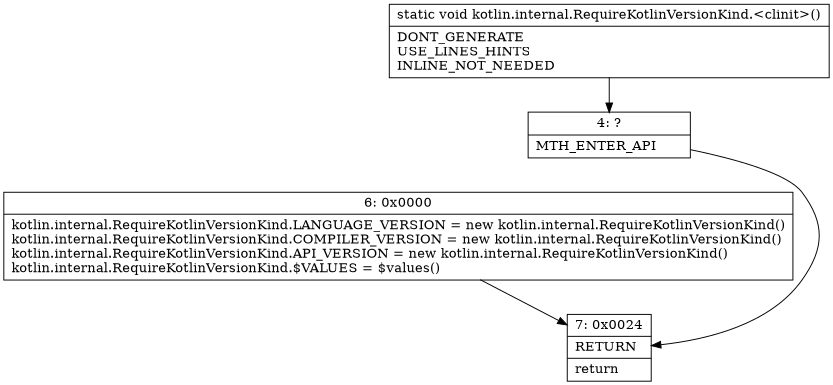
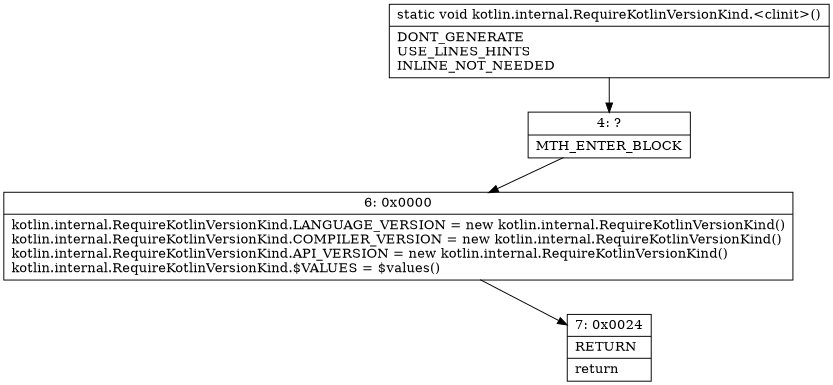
  digraph {
    node [shape=record]
-   n1 [label="{4\:\ ?|MTH_ENTER_API\l}"]
+   n1 [label="{4\:\ ?|MTH_ENTER_BLOCK\l}"]
    n2 [label="{6\:\ 0x0000|kotlin.internal.RequireKotlinVersionKind.LANGUAGE_VERSION = new kotlin.internal.RequireKotlinVersionKind()\lkotlin.internal.RequireKotlinVersionKind.COMPILER_VERSION = new kotlin.internal.RequireKotlinVersionKind()\lkotlin.internal.RequireKotlinVersionKind.API_VERSION = new kotlin.internal.RequireKotlinVersionKind()\lkotlin.internal.RequireKotlinVersionKind.$VALUES = $values()\l}"]
    n3 [label="{7\:\ 0x0024|RETURN\l|return\l}"]
    n4 [label="{static void kotlin.internal.RequireKotlinVersionKind.\<clinit\>()  | DONT_GENERATE\lUSE_LINES_HINTS\lINLINE_NOT_NEEDED\l}"]
-   n1 -> n3
+   n1 -> n2
    n2 -> n3
    n4 -> n1
  }
